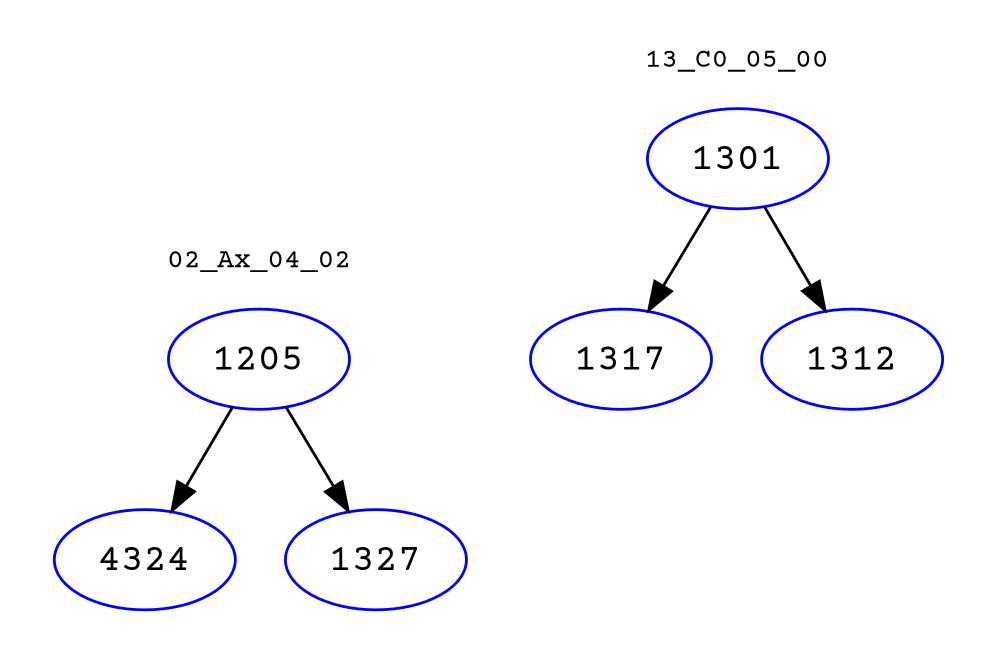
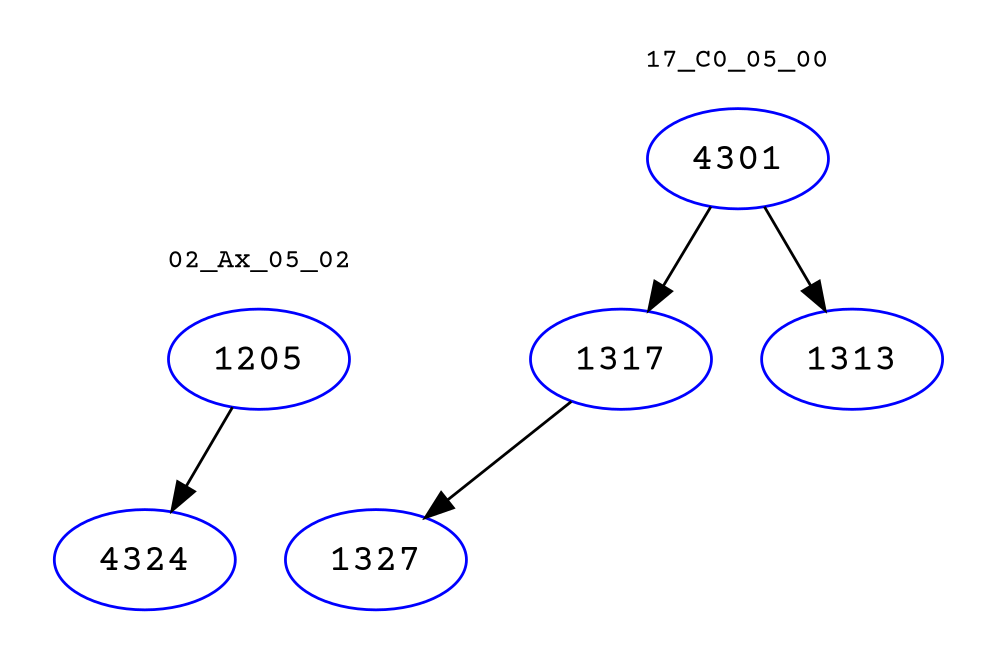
  digraph {
    fontname="Courier Prime"
    node [color=blue fontname="Courier Prime"]
    edge [color=black fontname="Courier Prime"]
    n1 [label=1205]
    n2 [label=1327]
    n3 [label=4324]
-   n4 [label=1301]
+   n4 [label=4301]
    n5 [label=1317]
-   n6 [label=1312]
+   n6 [label=1313]
    subgraph cluster_1 {
      color=white
      fontsize=10
-     label="02_Ax_04_02"
+     label="02_Ax_05_02"
      n1
      n2
      n3
    }
    subgraph cluster_2 {
      color=white
      fontsize=10
-     label="13_C0_05_00"
+     label="17_C0_05_00"
      n4
      n5
      n6
    }
-   n1 -> n2
+   n5 -> n2
    n1 -> n3
    n4 -> n5
    n4 -> n6
  }
